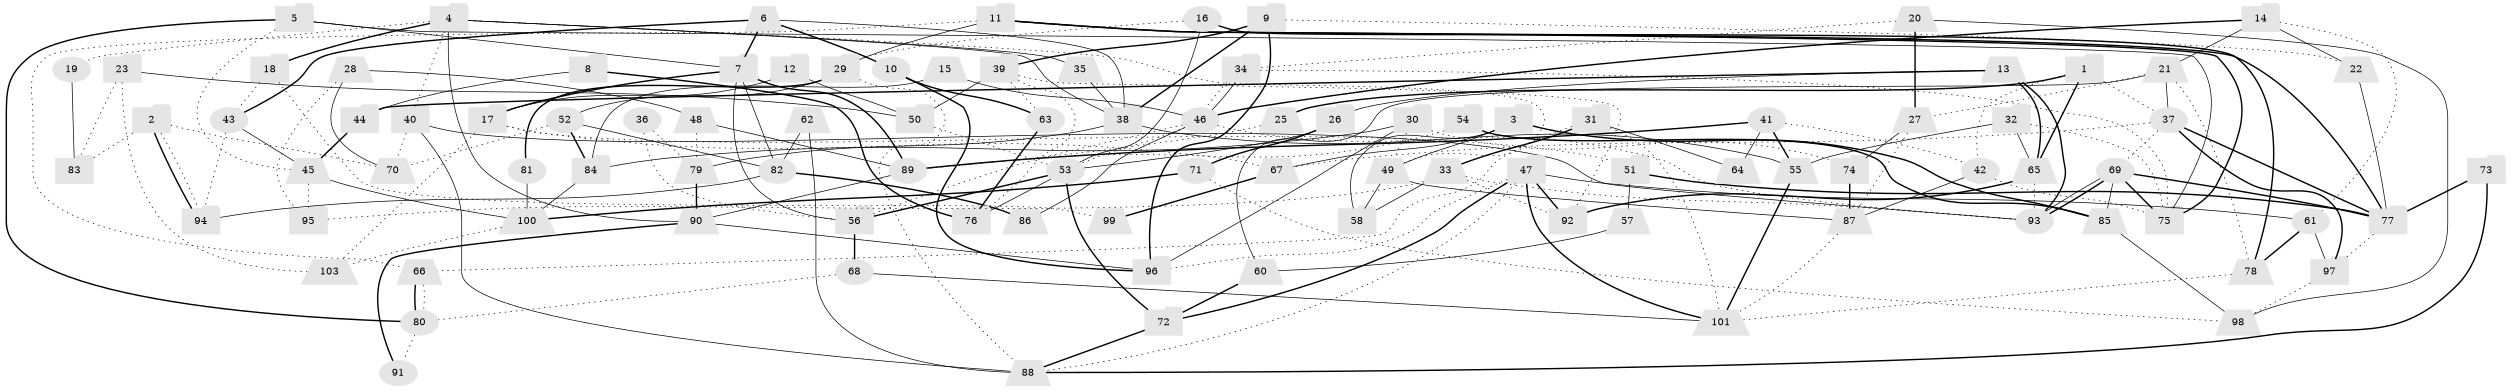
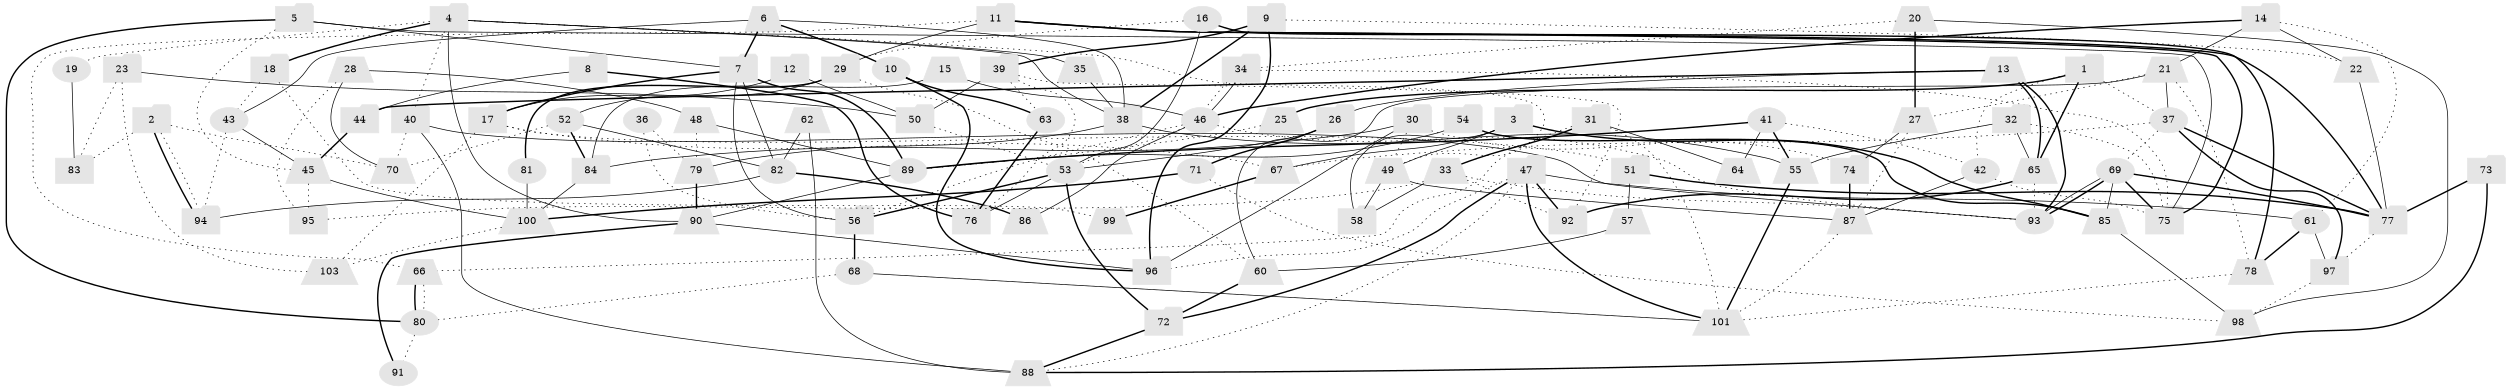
  graph {
    node [color=gray90 shape=folder style=filled]
    edge [style=solid]
    25 [shape=trapezium]
    1
    37 [shape=ellipse]
    42 [shape=ellipse]
    65 [shape=trapezium]
    89 [shape=ellipse]
    67 [shape=trapezium]
    77
    69 [shape=ellipse]
    97
    75
    87 [shape=trapezium]
    93 [shape=ellipse]
    92
    70 [shape=trapezium]
    2
    83
    94
    49 [shape=trapezium]
    3
    58
    85 [shape=trapezium]
    99 [shape=trapezium]
    98 [shape=trapezium]
    4
    18
    19 [shape=ellipse]
    35 [shape=trapezium]
    38
    40
    90 [shape=trapezium]
    43 [shape=ellipse]
    55 [shape=trapezium]
    79 [shape=trapezium]
    88 [shape=trapezium]
    96
    91 [shape=ellipse]
    5
    7
    45 [shape=trapezium]
    80 [shape=ellipse]
    17
    56
    82 [shape=ellipse]
    95
    100 [shape=trapezium]
    6 [shape=trapezium]
    10 [shape=ellipse]
    63 [shape=ellipse]
    51
    103 [shape=trapezium]
    68 [shape=ellipse]
    86 [shape=trapezium]
    8
    44
    76
    9
    22 [shape=trapezium]
    39
    50
    11
    29
    66 [shape=trapezium]
    60 [shape=trapezium]
    52 [shape=ellipse]
    81 [shape=ellipse]
    12
    53 [shape=ellipse]
    13 [shape=trapezium]
    26
    71 [shape=ellipse]
    14
    21 [shape=trapezium]
    46 [shape=ellipse]
    61 [shape=ellipse]
    78 [shape=trapezium]
    27 [shape=trapezium]
    15 [shape=trapezium]
    84
    16 [shape=ellipse]
    72
    101 [shape=trapezium]
    57 [shape=trapezium]
    20 [shape=trapezium]
    34
    74
    23
    62 [shape=trapezium]
    28 [shape=trapezium]
    48 [shape=trapezium]
    30
    31
    33 [shape=trapezium]
    64 [shape=trapezium]
    32
    36 [shape=ellipse]
    41 [shape=ellipse]
    47
    54
    73
    25 -- 89 [style=dotted]
    1 -- 25 [style=bold]
    1 -- 37 [style=dotted]
    1 -- 42 [style=dotted]
    1 -- 65 [style=bold]
    37 -- 67 [style=dotted]
    37 -- 77 [style=bold]
    37 -- 69 [style=dotted]
    37 -- 97 [style=bold]
    42 -- 75 [style=dotted]
    42 -- 87
    65 -- 93 [style=dotted]
    65 -- 92 [style=bold]
    89 -- 90
    67 -- 99 [style=bold]
    77 -- 97 [style=dotted]
    69 -- 77 [style=bold]
    69 -- 75 [style=bold]
    69 -- 93
    69 -- 93 [style=bold]
    69 -- 85
    97 -- 98 [style=dotted]
    87 -- 101 [style=dotted]
    2 -- 70 [style=dotted]
    2 -- 83 [style=dotted]
    2 -- 94 [style=bold]
    2 -- 94 [style=dotted]
    49 -- 87
    49 -- 58
    3 -- 67
    3 -- 49
    3 -- 58
    3 -- 85 [style=bold]
    85 -- 98
    4 -- 49 [style=dotted]
    4 -- 18 [style=bold]
    4 -- 19 [style=dotted]
    4 -- 35
    4 -- 38
    4 -- 40 [style=dotted]
    4 -- 90
    18 -- 99 [style=dotted]
    18 -- 43 [style=dotted]
    19 -- 83
    35 -- 38
    38 -- 55
    38 -- 79
    40 -- 93
    40 -- 70 [style=dotted]
    40 -- 88
    90 -- 96
    90 -- 91 [style=bold]
    43 -- 94 [style=dotted]
    43 -- 45
    55 -- 101 [style=bold]
    79 -- 90 [style=bold]
    5 -- 75
    5 -- 7
    5 -- 45 [style=dotted]
    5 -- 80 [style=bold]
    7 -- 89 [style=bold]
    7 -- 17 [style=bold]
    7 -- 56
    7 -- 82
    45 -- 95 [style=dotted]
    45 -- 100
    80 -- 91 [style=dotted]
    17 -- 67 [style=dotted]
    17 -- 51 [style=dotted]
    17 -- 103 [style=dotted]
    56 -- 68 [style=bold]
    82 -- 94
    82 -- 86 [style=bold]
    100 -- 103 [style=dotted]
    6 -- 38
-   6 -- 43 [style=bold]
+   6 -- 43
    6 -- 7 [style=bold]
    6 -- 10 [style=bold]
    10 -- 96 [style=bold]
    10 -- 63 [style=bold]
    63 -- 76 [style=bold]
    51 -- 77 [style=bold]
    51 -- 57
    68 -- 80 [style=dotted]
    68 -- 101
    8 -- 44
    8 -- 76 [style=bold]
    44 -- 45 [style=bold]
    9 -- 38 [style=bold]
    9 -- 96 [style=bold]
    9 -- 22 [style=dotted]
    9 -- 39 [style=bold]
    22 -- 77
    39 -- 92 [style=dotted]
    39 -- 63 [style=dotted]
    39 -- 76 [style=dotted]
    39 -- 50
    50 -- 53 [style=dotted]
    11 -- 77 [style=bold]
    11 -- 75 [style=bold]
    11 -- 29
    11 -- 66 [style=dotted]
-   29 -- 88 [style=dotted]
+   29 -- 60 [style=dotted]
    29 -- 52
    29 -- 81 [style=bold]
    66 -- 80 [style=bold]
    66 -- 80 [style=dotted]
    60 -- 72 [style=bold]
    52 -- 70 [style=dotted]
    52 -- 82
    52 -- 84 [style=bold]
    81 -- 100
    12 -- 17
    12 -- 50
    53 -- 56 [style=bold]
    53 -- 76
    53 -- 72 [style=bold]
    13 -- 65 [style=bold]
    13 -- 93 [style=bold]
    13 -- 44 [style=bold]
    13 -- 26
    26 -- 53
    26 -- 71 [style=bold]
    71 -- 98 [style=dotted]
    71 -- 100 [style=bold]
    14 -- 22
    14 -- 21
    14 -- 46 [style=bold]
    14 -- 61 [style=dotted]
    21 -- 37
    21 -- 60
    21 -- 78 [style=dotted]
    21 -- 27 [style=dotted]
    46 -- 93 [style=dotted]
    46 -- 56 [style=dotted]
    46 -- 86
    46 -- 53 [style=dotted]
    61 -- 97
    61 -- 78 [style=bold]
    78 -- 101 [style=dotted]
    27 -- 87 [style=dotted]
    27 -- 74
    15 -- 46
    15 -- 84
    84 -- 100
    16 -- 29 [style=dotted]
    16 -- 53
    16 -- 78 [style=bold]
    72 -- 88 [style=bold]
    57 -- 60
    20 -- 98
    20 -- 27 [style=bold]
    20 -- 34 [style=dotted]
    34 -- 75 [style=dotted]
    34 -- 46 [style=dotted]
    34 -- 46
    74 -- 87 [style=bold]
    23 -- 83 [style=dotted]
    23 -- 103 [style=dotted]
    23 -- 50
    62 -- 88
    62 -- 82
    28 -- 70
    28 -- 95 [style=dotted]
    28 -- 48
    48 -- 89
    48 -- 79 [style=dotted]
    30 -- 49 [style=dotted]
    30 -- 96
    30 -- 84
    30 -- 74 [style=dotted]
    31 -- 66 [style=dotted]
    31 -- 101 [style=dotted]
    31 -- 33 [style=bold]
    31 -- 64
    33 -- 93 [style=dotted]
    33 -- 92 [style=dotted]
    33 -- 58
    33 -- 95 [style=dotted]
    32 -- 65
    32 -- 75 [style=dotted]
    32 -- 55
    36 -- 79 [style=dotted]
    36 -- 56 [style=dotted]
    41 -- 42 [style=dotted]
    41 -- 89 [style=bold]
    41 -- 55 [style=bold]
    41 -- 64
    47 -- 92 [style=bold]
    47 -- 88 [style=dotted]
    47 -- 96 [style=dotted]
    47 -- 61
    47 -- 72 [style=bold]
    47 -- 101 [style=bold]
-   54 -- 89 [style=dotted]
+   54 -- 89
    54 -- 85 [style=bold]
    73 -- 77 [style=bold]
    73 -- 88 [style=bold]
  }
